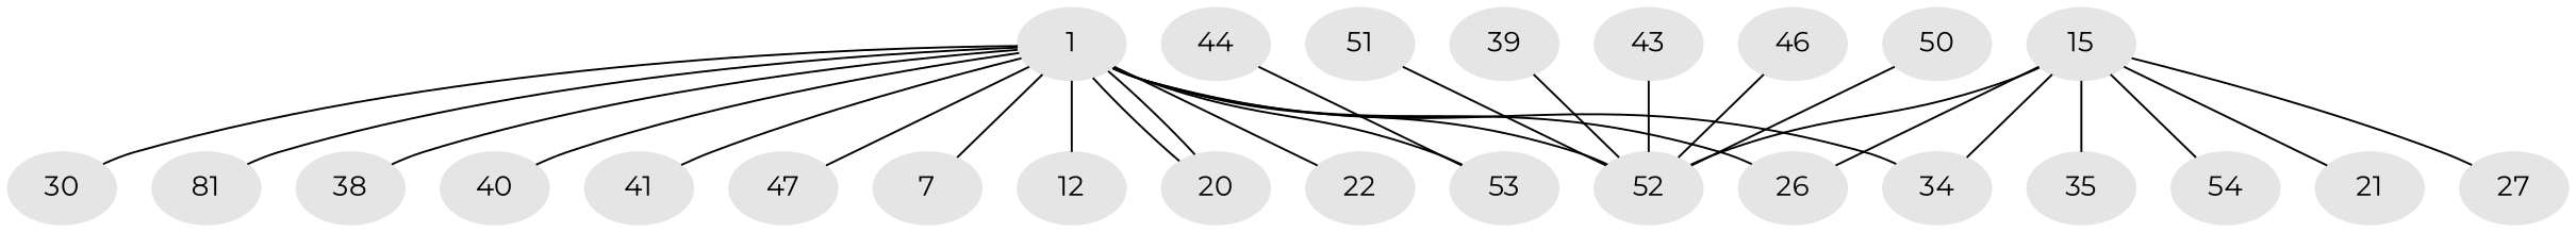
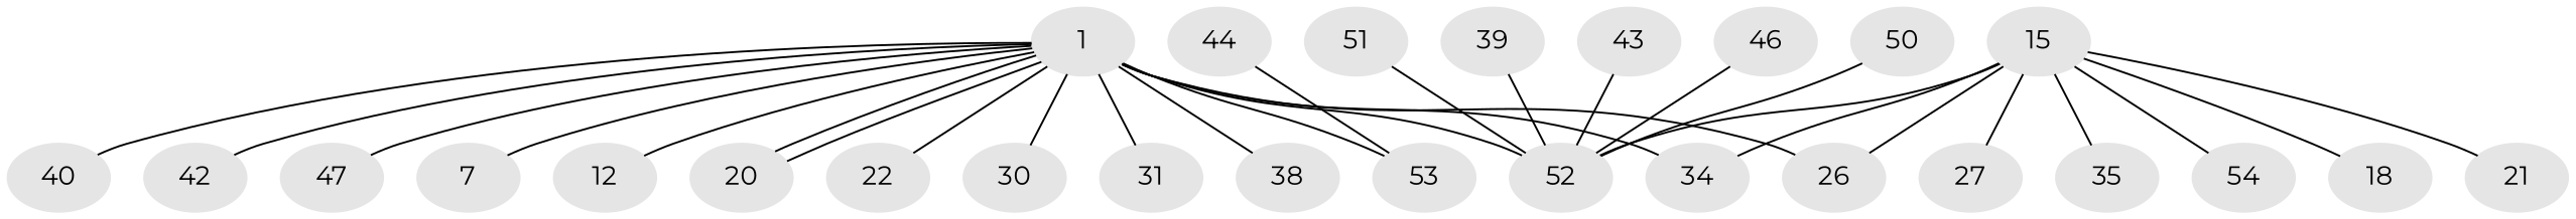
  graph {
    fontname=Montserrat
    node [color=gray90 fontname=Montserrat style=filled]
    edge [fontname=Montserrat]
    1
    7
    12
    20
    22
    26 [super="+6"]
    30
-   31 [label=81]
+   31
    n9 [label=34 super="+28"]
    38
    40
-   42 [super="+4" label=41]
+   42 [super="+4"]
    47 [super="+3+45"]
    52 [super="+19+41+32+49"]
    53 [super="+29+34+37"]
    15 [super="+13+9+10"]
+   18
    21
    27
    35 [super="+25+14"]
    54
    39
    43
    44
    46
    50
    51 [super="+48"]
    1 -- 7
    1 -- 12
    1 -- 20
    1 -- 20
    1 -- 22
    1 -- 26
    1 -- 30
    1 -- 31
    1 -- n9
    1 -- 38
    1 -- 40
    1 -- 42
    1 -- 47 [weight=2]
    1 -- 52 [weight=6]
    1 -- 53
    15 -- 26
    15 -- n9
    15 -- 52 [weight=5]
+   15 -- 18
    15 -- 21
    15 -- 27
    15 -- 35 [weight=3]
    15 -- 54
    39 -- 52
    43 -- 52
    44 -- 53
    46 -- 52
    50 -- 52
    51 -- 52 [weight=2]
  }
